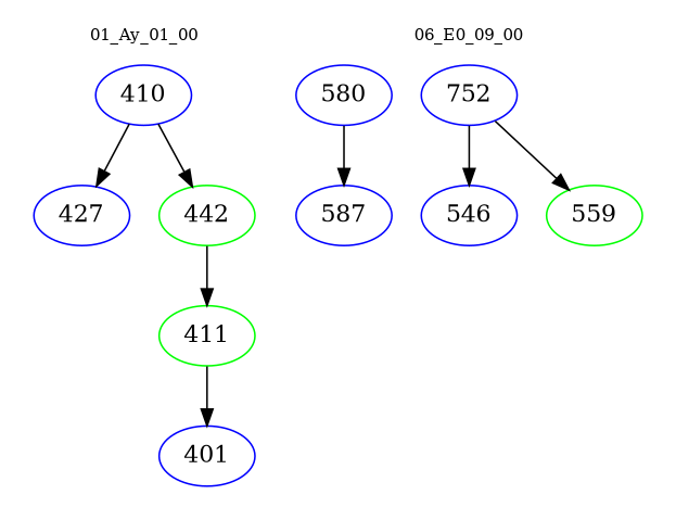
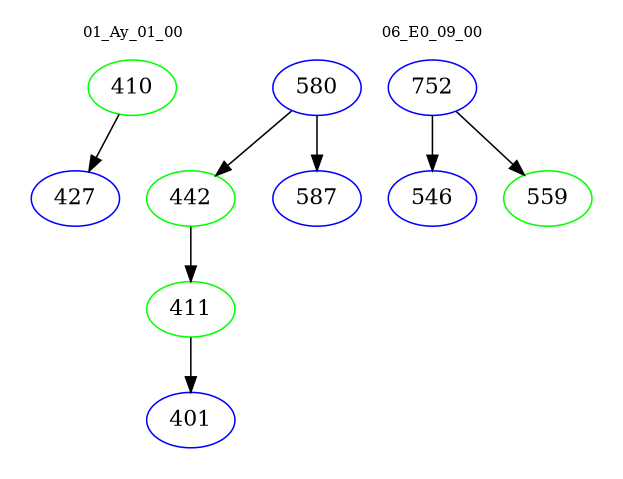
  digraph {
    node [color=blue]
    edge [color=black]
-   n1 [label=410]
+   n1 [color=green label=410]
    n2 [color=green label=442]
    n3 [label=427]
    n4 [color=green label=411]
    n5 [label=401]
    n6 [label=752]
    n7 [label=546]
    n8 [color=green label=559]
    n9 [label=580]
    n10 [label=587]
    subgraph cluster_1 {
      color=white
      fontsize=10
      label="01_Ay_01_00"
      n1
      n2
      n3
      n4
      n5
    }
    subgraph cluster_2 {
      color=white
      fontsize=10
      label="06_E0_09_00"
      n6
      n7
      n8
      n9
      n10
    }
-   n1 -> n2
+   n9 -> n2
    n1 -> n3
    n2 -> n4
    n4 -> n5
    n6 -> n7
    n6 -> n8
    n9 -> n10
  }
